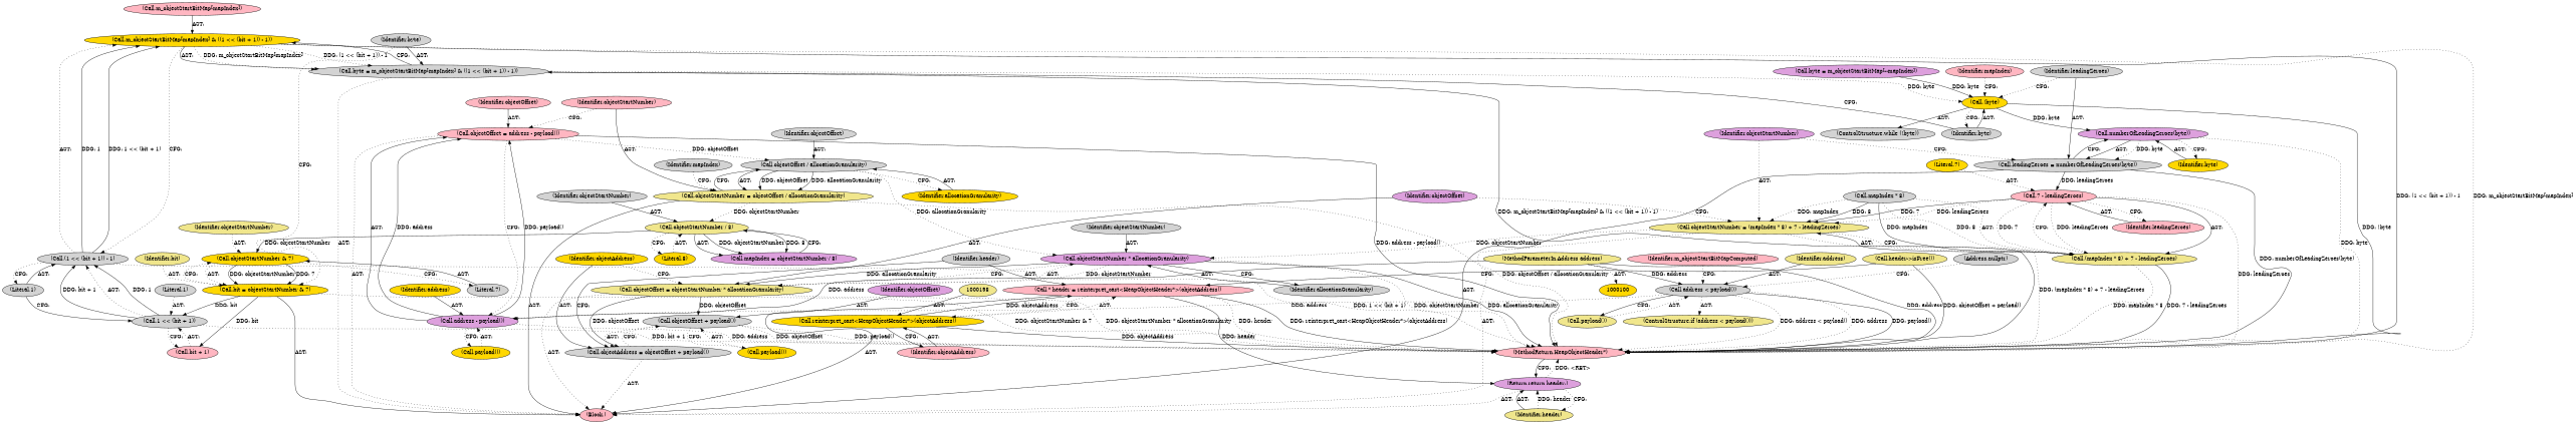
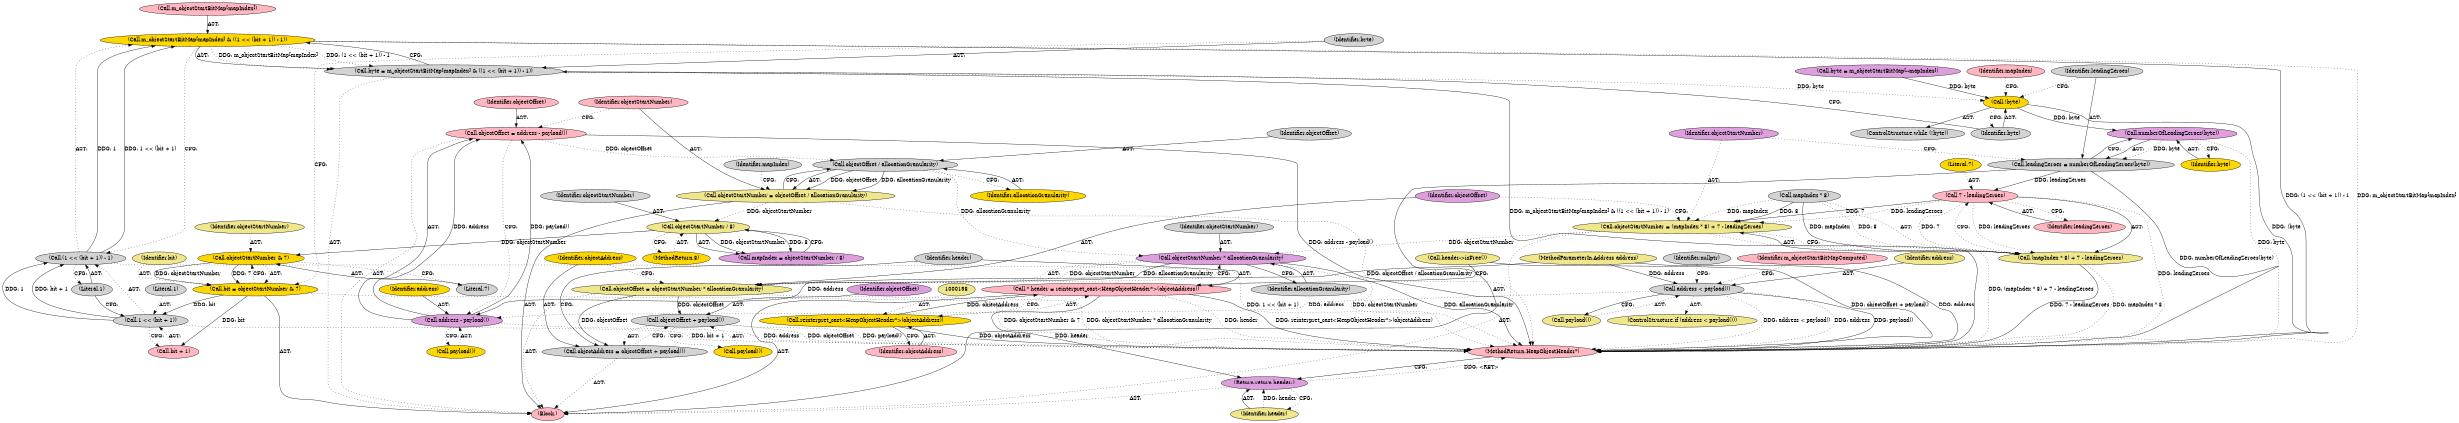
  digraph {
    node [fillcolor=lightgrey style=filled]
    edge [style=dotted]
    n1 [fillcolor=gold label="(Call,m_objectStartBitMap[mapIndex] & ((1 << (bit + 1)) - 1))"]
    n2 [label="(Call,(1 << (bit + 1)) - 1)"]
    n3 [label="(Call,byte = m_objectStartBitMap[mapIndex] & ((1 << (bit + 1)) - 1))"]
    n4 [fillcolor=lightpink label="(MethodReturn,HeapObjectHeader*)"]
    n5 [label="(Literal,1)"]
    n6 [fillcolor=lightpink label="(Block,)"]
    n7 [fillcolor=gold label="(Call,!byte)"]
    n8 [fillcolor=plum label="(Return,return header;)"]
    n9 [label="(Call,1 << (bit + 1))"]
    n10 [fillcolor=lightpink label="(Call,bit + 1)"]
    n11 [fillcolor=gold label="(Call,bit = objectStartNumber & 7)"]
    n12 [fillcolor=gold label="(Call,objectStartNumber & 7)"]
    n13 [label="(Literal,7)"]
    n14 [fillcolor=khaki label="(Call,objectStartNumber / 8)"]
-   n15 [fillcolor=gold label="(Literal,8)"]
+   n15 [fillcolor=gold label="(MethodReturn,8)"]
    n16 [fillcolor=plum label="(Call,mapIndex = objectStartNumber / 8)"]
    n17 [fillcolor=khaki label="(Call,objectStartNumber = objectOffset / allocationGranularity)"]
    n18 [label="(Call,objectOffset / allocationGranularity)"]
    n19 [fillcolor=plum label="(Call,objectStartNumber * allocationGranularity)"]
    n20 [fillcolor=gold label="(Identifier,allocationGranularity)"]
    n21 [fillcolor=khaki label="(Call,objectOffset = objectStartNumber * allocationGranularity)"]
    n22 [label="(Identifier,allocationGranularity)"]
    n23 [fillcolor=lightpink label="(Call,objectOffset = address - payload())"]
    n24 [fillcolor=plum label="(Call,address - payload())"]
    n25 [fillcolor=gold label="(Call,payload())"]
    n26 [label="(Call,address < payload())"]
    n27 [fillcolor=khaki label="(Call,payload())"]
    n28 [fillcolor=khaki label="(ControlStructure,if (address < payload()))"]
    n29 [fillcolor=khaki label="(MethodParameterIn,Address address)"]
-   1000100 [fillcolor=gold]
    n31 [fillcolor=plum label="(Call,numberOfLeadingZeroes(byte))"]
    n32 [label="(ControlStructure,while (!byte))"]
    n33 [label="(Identifier,byte)"]
    n34 [label="(Call,leadingZeroes = numberOfLeadingZeroes(byte))"]
    n35 [fillcolor=gold label="(Identifier,byte)"]
    n36 [fillcolor=lightpink label="(Call,7 - leadingZeroes)"]
    n37 [fillcolor=khaki label="(Call,objectStartNumber = (mapIndex * 8) + 7 - leadingZeroes)"]
    n38 [fillcolor=khaki label="(Call,(mapIndex * 8) + 7 - leadingZeroes)"]
    n39 [fillcolor=lightpink label="(Identifier,leadingZeroes)"]
    n40 [label="(Call,objectAddress = objectOffset + payload())"]
    n41 [label="(Call,objectOffset + payload())"]
    n42 [fillcolor=gold label="(Call,payload())"]
    n43 [fillcolor=gold label="(Call,reinterpret_cast<HeapObjectHeader*>(objectAddress))"]
    n44 [fillcolor=lightpink label="(Call,* header = reinterpret_cast<HeapObjectHeader*>(objectAddress))"]
    n45 [fillcolor=lightpink label="(Identifier,objectAddress)"]
    n46 [fillcolor=khaki label="(Identifier,header)"]
    n47 [fillcolor=khaki label="(Identifier,bit)"]
    n48 [label="(Call,mapIndex * 8)"]
    n49 [label="(Identifier,objectStartNumber)"]
    n50 [fillcolor=plum label="(Call,byte = m_objectStartBitMap[--mapIndex])"]
    n51 [fillcolor=gold label="(Literal,7)"]
    n52 [fillcolor=plum label="(Identifier,objectOffset)"]
    n53 [fillcolor=plum label="(Identifier,objectStartNumber)"]
    n54 [label="(Identifier,objectOffset)"]
    n55 [label="(Identifier,mapIndex)"]
    n56 [fillcolor=lightpink label="(Identifier,mapIndex)"]
    n57 [fillcolor=gold label="(Identifier,objectAddress)"]
    n58 [label="(Identifier,header)"]
    n59 [fillcolor=lightpink label="(Identifier,m_objectStartBitMapComputed)"]
    n60 [fillcolor=lightpink label="(Identifier,objectOffset)"]
    n61 [fillcolor=khaki label="(Identifier,objectStartNumber)"]
    n62 [fillcolor=lightpink label="(Call,m_objectStartBitMap[mapIndex])"]
    n63 [fillcolor=khaki label="(Identifier,address)"]
    n64 [fillcolor=plum label="(Identifier,objectOffset)"]
    n65 [fillcolor=gold label="(Identifier,address)"]
    n66 [label="(Identifier,byte)"]
    n67 [fillcolor=lightpink label="(Identifier,objectStartNumber)"]
    n68 [label="(Identifier,objectStartNumber)"]
    n69 [label="(Literal,1)"]
    n70 [fillcolor=khaki label="(Call,header->isFree())"]
-   n71 [label="(Address,nullptr)"]
+   n71 [label="(Identifier,nullptr)"]
    n72 [label="(Identifier,leadingZeroes)"]
    1000198 [fillcolor=khaki]
    n1 -> n2 [label="CFG: "]
    n1 -> n3 [label="AST: " style=solid]
    n1 -> n3 [label="DDG: m_objectStartBitMap[mapIndex]"]
    n1 -> n3 [label="DDG: (1 << (bit + 1)) - 1"]
    n1 -> n4 [label="DDG: (1 << (bit + 1)) - 1" style=solid]
    n1 -> n4 [label="DDG: m_objectStartBitMap[mapIndex]"]
    n2 -> n1 [label="AST: "]
    n2 -> n1 [label="DDG: 1 << (bit + 1)" style=solid]
    n2 -> n1 [label="DDG: 1" style=solid]
    n2 -> n4 [label="DDG: 1 << (bit + 1)"]
    n2 -> n5 [label="CFG: "]
    n3 -> n1 [label="CFG: " style=solid]
    n3 -> n4 [label="DDG: m_objectStartBitMap[mapIndex] & ((1 << (bit + 1)) - 1)" style=solid]
    n3 -> n6 [label="AST: "]
    n3 -> n7 [label="DDG: byte"]
    n4 -> n8 [label="CFG: " style=solid]
    n5 -> n2 [label="AST: " style=solid]
    n5 -> n9 [label="CFG: " style=solid]
    n7 -> n4 [label="DDG: !byte" style=solid]
    n7 -> n31 [label="DDG: byte" style=solid]
    n7 -> n32 [label="AST: " style=solid]
    n7 -> n33 [label="CFG: "]
    n8 -> n4 [label="DDG: <RET>"]
    n8 -> n6 [label="AST: "]
    n8 -> n46 [label="CFG: "]
    n9 -> n2 [label="AST: "]
    n9 -> n2 [label="DDG: 1" style=solid]
    n9 -> n2 [label="DDG: bit + 1" style=solid]
    n9 -> n4 [label="DDG: bit + 1"]
    n9 -> n10 [label="CFG: "]
    n10 -> n9 [label="AST: "]
    n11 -> n4 [label="DDG: objectStartNumber & 7"]
    n11 -> n6 [label="AST: " style=solid]
    n11 -> n9 [label="DDG: bit" style=solid]
    n11 -> n10 [label="DDG: bit" style=solid]
    n11 -> n12 [label="CFG: "]
    n12 -> n11 [label="AST: "]
    n12 -> n11 [label="DDG: objectStartNumber" style=solid]
    n12 -> n11 [label="DDG: 7" style=solid]
    n12 -> n13 [label="CFG: "]
    n13 -> n12 [label="AST: " style=solid]
    n14 -> n12 [label="DDG: objectStartNumber" style=solid]
    n14 -> n15 [label="CFG: "]
    n14 -> n16 [label="AST: " style=solid]
    n14 -> n16 [label="DDG: objectStartNumber" style=solid]
    n14 -> n16 [label="DDG: 8" style=solid]
    n15 -> n14 [label="AST: "]
    n16 -> n14 [label="CFG: " style=solid]
    n17 -> n4 [label="DDG: objectOffset / allocationGranularity"]
    n17 -> n6 [label="AST: " style=solid]
    n17 -> n14 [label="DDG: objectStartNumber"]
    n17 -> n18 [label="CFG: " style=solid]
    n18 -> n17 [label="AST: " style=solid]
    n18 -> n17 [label="DDG: objectOffset" style=solid]
    n18 -> n17 [label="DDG: allocationGranularity" style=solid]
    n18 -> n19 [label="DDG: allocationGranularity"]
    n18 -> n20 [label="CFG: "]
    n19 -> n4 [label="DDG: objectStartNumber"]
    n19 -> n4 [label="DDG: allocationGranularity" style=solid]
    n19 -> n21 [label="AST: "]
    n19 -> n21 [label="DDG: objectStartNumber"]
    n19 -> n21 [label="DDG: allocationGranularity" style=solid]
    n19 -> n22 [label="CFG: " style=solid]
    n20 -> n18 [label="AST: " style=solid]
    n21 -> n4 [label="DDG: objectStartNumber * allocationGranularity"]
    n21 -> n6 [label="AST: "]
    n21 -> n19 [label="CFG: "]
    n21 -> n40 [label="DDG: objectOffset" style=solid]
    n21 -> n41 [label="DDG: objectOffset" style=solid]
    n22 -> n19 [label="AST: " style=solid]
    n23 -> n4 [label="DDG: address - payload()" style=solid]
    n23 -> n6 [label="AST: "]
    n23 -> n18 [label="DDG: objectOffset"]
    n23 -> n24 [label="CFG: "]
    n24 -> n4 [label="DDG: address"]
    n24 -> n23 [label="AST: " style=solid]
    n24 -> n23 [label="DDG: address" style=solid]
    n24 -> n23 [label="DDG: payload()" style=solid]
    n24 -> n25 [label="CFG: "]
    n25 -> n24 [label="AST: "]
    n26 -> n4 [label="DDG: address < payload()"]
    n26 -> n4 [label="DDG: address"]
    n26 -> n4 [label="DDG: payload()" style=solid]
    n26 -> n24 [label="DDG: address"]
    n26 -> n27 [label="CFG: " style=solid]
    n26 -> n28 [label="AST: "]
    n27 -> n26 [label="AST: "]
    n29 -> n4 [label="DDG: address" style=solid]
    n29 -> n24 [label="DDG: address" style=solid]
    n29 -> n26 [label="DDG: address" style=solid]
-   n29 -> 1000100 [label="AST: "]
    n31 -> n4 [label="DDG: byte"]
    n31 -> n34 [label="AST: " style=solid]
    n31 -> n34 [label="DDG: byte"]
    n31 -> n35 [label="CFG: "]
    n33 -> n3 [label="CFG: " style=solid]
    n33 -> n7 [label="AST: " style=solid]
    n34 -> n4 [label="DDG: numberOfLeadingZeroes(byte)" style=solid]
    n34 -> n6 [label="AST: " style=solid]
    n34 -> n31 [label="CFG: " style=solid]
    n34 -> n36 [label="DDG: leadingZeroes" style=solid]
    n35 -> n31 [label="AST: " style=solid]
    n36 -> n4 [label="DDG: leadingZeroes"]
    n36 -> n37 [label="DDG: 7" style=solid]
    n36 -> n37 [label="DDG: leadingZeroes"]
    n36 -> n38 [label="AST: " style=solid]
    n36 -> n38 [label="DDG: 7"]
    n36 -> n38 [label="DDG: leadingZeroes"]
    n36 -> n39 [label="CFG: "]
    n37 -> n4 [label="DDG: (mapIndex * 8) + 7 - leadingZeroes"]
    n37 -> n6 [label="AST: "]
    n37 -> n19 [label="DDG: objectStartNumber"]
    n37 -> n38 [label="CFG: "]
    n38 -> n4 [label="DDG: 7 - leadingZeroes" style=solid]
    n38 -> n4 [label="DDG: mapIndex * 8"]
    n38 -> n36 [label="CFG: "]
    n38 -> n37 [label="AST: " style=solid]
    n39 -> n36 [label="AST: " style=solid]
    n40 -> n6 [label="AST: "]
    n40 -> n41 [label="CFG: "]
    n41 -> n4 [label="DDG: payload()"]
    n41 -> n4 [label="DDG: objectOffset"]
    n41 -> n40 [label="AST: "]
    n41 -> n42 [label="CFG: "]
    n42 -> n41 [label="AST: "]
    n43 -> n4 [label="DDG: objectAddress" style=solid]
    n43 -> n44 [label="AST: "]
    n43 -> n44 [label="DDG: objectAddress" style=solid]
    n43 -> n45 [label="CFG: " style=solid]
    n44 -> n4 [label="DDG: reinterpret_cast<HeapObjectHeader*>(objectAddress)" style=solid]
    n44 -> n4 [label="DDG: header"]
    n44 -> n6 [label="AST: " style=solid]
    n44 -> n8 [label="DDG: header" style=solid]
    n44 -> n43 [label="CFG: "]
    n45 -> n43 [label="AST: " style=solid]
    n46 -> n8 [label="AST: " style=solid]
    n46 -> n8 [label="DDG: header"]
    n47 -> n11 [label="AST: "]
    n48 -> n37 [label="DDG: mapIndex"]
    n48 -> n37 [label="DDG: 8" style=solid]
    n48 -> n38 [label="AST: "]
    n48 -> n38 [label="DDG: mapIndex" style=solid]
    n48 -> n38 [label="DDG: 8"]
    n49 -> n19 [label="AST: " style=solid]
    n50 -> n7 [label="DDG: byte" style=solid]
    n51 -> n36 [label="AST: "]
    n52 -> n21 [label="AST: " style=solid]
    n52 -> n37 [label="CFG: "]
    n53 -> n34 [label="CFG: "]
    n53 -> n37 [label="AST: "]
    n54 -> n18 [label="AST: " style=solid]
    n55 -> n17 [label="CFG: "]
    n56 -> n7 [label="CFG: "]
    n57 -> n21 [label="CFG: "]
    n57 -> n40 [label="AST: " style=solid]
    n58 -> n40 [label="CFG: " style=solid]
    n58 -> n44 [label="AST: " style=solid]
    n59 -> n26 [label="CFG: "]
    n60 -> n23 [label="AST: " style=solid]
    n61 -> n12 [label="AST: "]
    n62 -> n1 [label="AST: " style=solid]
    n63 -> n26 [label="AST: " style=solid]
    n64 -> n41 [label="AST: " style=solid]
    n65 -> n24 [label="AST: " style=solid]
    n66 -> n3 [label="AST: " style=solid]
    n66 -> n11 [label="CFG: "]
    n67 -> n17 [label="AST: " style=solid]
    n67 -> n23 [label="CFG: "]
    n68 -> n14 [label="AST: " style=solid]
    n69 -> n9 [label="AST: "]
    n70 -> n4 [label="DDG: objectOffset + payload()" style=solid]
    n70 -> n44 [label="CFG: " style=solid]
    n71 -> n26 [label="CFG: "]
    n72 -> n7 [label="CFG: "]
    n72 -> n34 [label="AST: " style=solid]
-   1000198 -> n43 [label="AST: " style=solid]
+   1000198 -> n43 [label="AST: "]
  }
